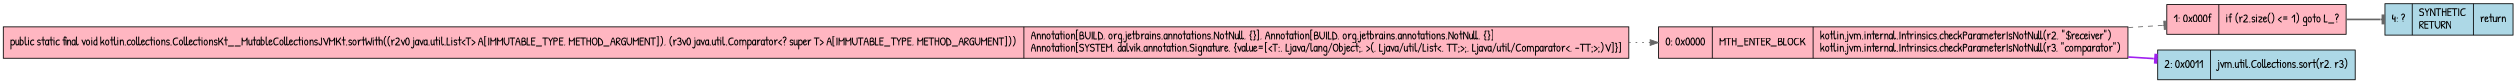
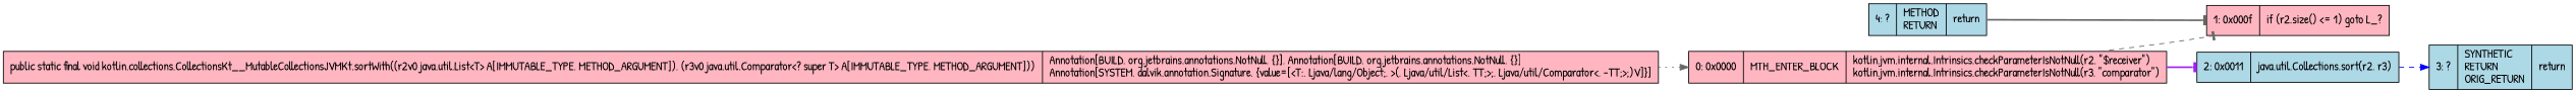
  digraph {
    fontname="Patrick Hand"
    rankdir=LR
    node [fillcolor=lightpink fontname="Patrick Hand" shape=record style=filled]
    edge [arrowhead=tee color=gray40 fontname="Patrick Hand" style=dashed]
    n1 [label="{0\:\ 0x0000|MTH_ENTER_BLOCK\l|kotlin.jvm.internal.Intrinsics.checkParameterIsNotNull(r2, \"$receiver\")\lkotlin.jvm.internal.Intrinsics.checkParameterIsNotNull(r3, \"comparator\")\l}"]
    n2 [label="{1\:\ 0x000f|if (r2.size() \<= 1) goto L_?\l}"]
-   n3 [fillcolor=lightblue label="{2\:\ 0x0011|jvm.util.Collections.sort(r2, r3)\l}"]
-   n4 [fillcolor=lightblue label="{4\:\ ?|SYNTHETIC\lRETURN\l|return\l}"]
+   n3 [fillcolor=lightblue label="{2\:\ 0x0011|java.util.Collections.sort(r2, r3)\l}"]
+   n4 [fillcolor=lightblue label="{4\:\ ?|METHOD\lRETURN\l|return\l}"]
+   n5 [fillcolor=lightblue label="{3\:\ ?|SYNTHETIC\lRETURN\lORIG_RETURN\l|return\l}"]
    n6 [label="{public static final void kotlin.collections.CollectionsKt__MutableCollectionsJVMKt.sortWith((r2v0 java.util.List\<T\> A[IMMUTABLE_TYPE, METHOD_ARGUMENT]), (r3v0 java.util.Comparator\<? super T\> A[IMMUTABLE_TYPE, METHOD_ARGUMENT]))  | Annotation[BUILD, org.jetbrains.annotations.NotNull, \{\}], Annotation[BUILD, org.jetbrains.annotations.NotNull, \{\}]\lAnnotation[SYSTEM, dalvik.annotation.Signature, \{value=[\<T:, Ljava\/lang\/Object;, \>(, Ljava\/util\/List\<, TT;\>;, Ljava\/util\/Comparator\<, \-TT;\>;)V]\}]\l}"]
    n1 -> n2
    n1 -> n3 [color=purple style=bold]
-   n2 -> n4 [style=bold]
+   n4 -> n2 [style=bold]
+   n3 -> n5 [arrowhead=normal color=blue]
    n6 -> n1 [arrowhead=normal style=dotted]
  }
